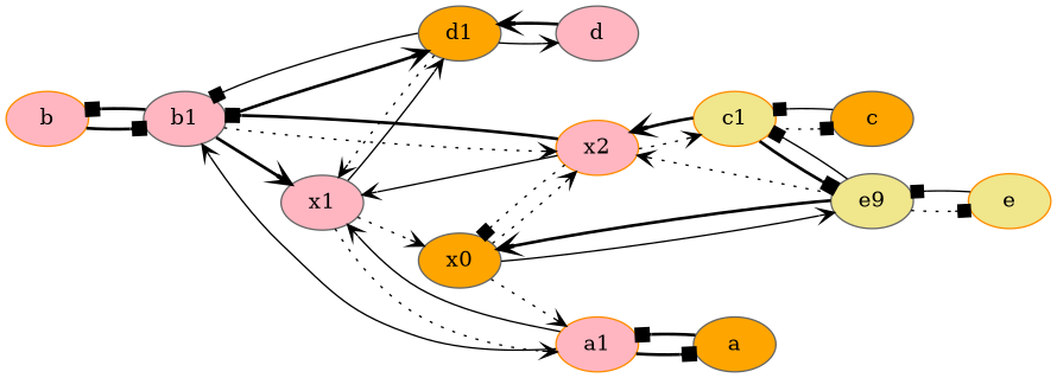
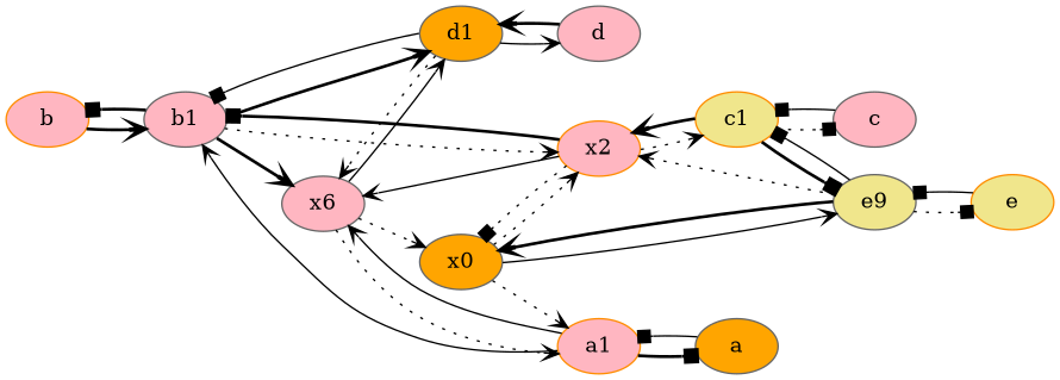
  digraph {
    rankdir=LR
    node [color=gray40 fillcolor=lightpink style=filled]
    edge [arrowhead=vee style=bold]
    b [color=darkorange]
    b1
    d1 [fillcolor=orange]
    x2 [color=darkorange]
-   x1
+   x1 [label=x6]
    d
    n7 [fillcolor=khaki label=e9]
    e [color=darkorange fillcolor=khaki]
    c1 [color=darkorange fillcolor=khaki]
    x0 [fillcolor=orange]
-   c [fillcolor=orange]
+   c
    a1 [color=darkorange]
    a [fillcolor=orange]
-   b -> b1 [arrowhead=box]
+   b -> b1
    b1 -> b [arrowhead=box]
    b1 -> d1
    b1 -> x2 [style=dotted]
    b1 -> x1
    d1 -> b1 [arrowhead=box style=solid]
    d1 -> x1 [style=dotted]
    d1 -> d [style=solid]
    x2 -> b1 [arrowhead=box]
    x2 -> x1 [style=solid]
    x2 -> c1 [style=dotted]
    x2 -> x0 [arrowhead=box style=dotted]
    x1 -> d1 [style=solid]
    x1 -> x0 [style=dotted]
    x1 -> a1 [style=dotted]
    d -> d1
    n7 -> x2 [style=dotted]
    n7 -> e [arrowhead=box style=dotted]
    n7 -> c1 [arrowhead=box style=solid]
    n7 -> x0
    e -> n7 [arrowhead=box style=solid]
    c1 -> x2
    c1 -> n7 [arrowhead=box]
    c1 -> c [arrowhead=box style=dotted]
    x0 -> x2 [style=dotted]
    x0 -> n7 [style=solid]
    x0 -> a1 [style=dotted]
    c -> c1 [arrowhead=box style=solid]
    a1 -> b1 [style=solid]
    a1 -> x1 [style=solid]
    a1 -> a [arrowhead=box]
-   a -> a1 [arrowhead=box]
+   a -> a1 [arrowhead=box style=solid]
  }
